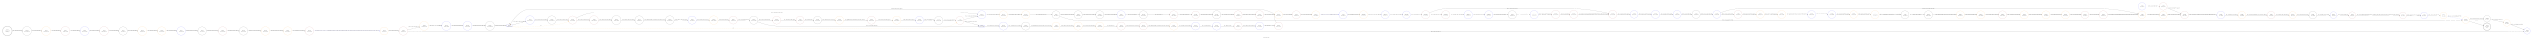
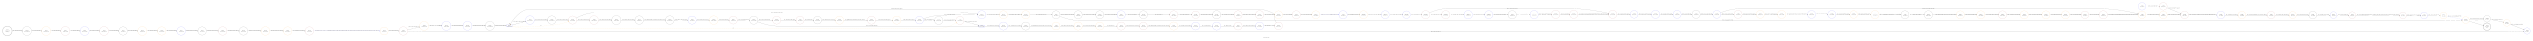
  digraph {
    fontname=Montserrat
    label=ewmh_del_icon
    rankdir=LR
    node [color=darkorange fontname=Montserrat shape=circle]
    edge [fontname=Montserrat]
    n1 [color=black label="N22706\n(rp:0, ep:0)\nexit" shape=doublecircle]
    n2 [color=black label="N22707\n(rp:127, ep:127)\nentry" shape=doublecircle]
    n3 [color=black label="N22709\n(rp:126, ep:126)"]
    n4 [label="N22710\n(rp:125, ep:125)"]
    n5 [color=brown label="N22711\n(rp:124, ep:124)"]
    n6 [color=blue label="N22712\n(rp:123, ep:123)"]
    n7 [color=brown label="N22713\n(rp:122, ep:122)"]
    n8 [color=black label="N22714\n(rp:121, ep:121)"]
    n9 [label="N22715\n(rp:120, ep:120)"]
    n10 [label="N22716\n(rp:119, ep:119)"]
    n11 [color=blue label="N22717\n(rp:118, ep:118)"]
    n12 [color=black label="N22719\n(rp:117, ep:117)"]
    n13 [color=brown label="N22721\n(rp:116, ep:116)"]
    n14 [color=black label="N22729\n(rp:115, ep:115)"]
    n15 [label="N22730\n(rp:114, ep:114)"]
    n16 [label="N22731\n(rp:113, ep:113)"]
    n17 [color=brown label="N22732\n(rp:112, ep:112)"]
    n18 [label="N22733\n(rp:111, ep:111)"]
    n19 [color=brown label="N22734\n(rp:110, ep:110)"]
    n20 [label="N22854\n(rp:109, ep:109)"]
    n21 [color=blue label="N22852\n(rp:1, ep:1)"]
    n22 [color=blue label="N22737\n(rp:108, ep:108)"]
    n23 [color=blue label="N22738\n(rp:107, ep:107)"]
    n24 [color=black label="N22739\n(rp:106, ep:106)"]
    n25 [color=blue label="N22741\n(rp:105, ep:74)" shape=box]
    n26 [color=blue label="N22742\n(rp:104, ep:73)"]
    n27 [color=brown label="N22744\n(rp:102, ep:71)"]
    n28 [color=brown label="N22761\n(rp:85, ep:89)"]
    n29 [color=black label="N22743\n(rp:103, ep:72)"]
    n30 [color=brown label="N22855\n(rp:101, ep:105)"]
    n31 [color=blue label="N22778\n(rp:70, ep:70)"]
    n32 [color=blue label="N22763\n(rp:84, ep:88)" shape=box]
    n33 [color=black label="N22746\n(rp:100, ep:104)"]
    n34 [label="N22779\n(rp:69, ep:69)"]
    n35 [color=blue label="N22764\n(rp:83, ep:87)"]
    n36 [color=black label="N22747\n(rp:99, ep:103)"]
    n37 [label="N22780\n(rp:68, ep:68)"]
    n38 [color=black label="N22748\n(rp:98, ep:102)"]
    n39 [color=blue label="N22749\n(rp:97, ep:101)"]
    n40 [label="N22750\n(rp:96, ep:100)"]
    n41 [color=brown label="N22751\n(rp:95, ep:99)"]
    n42 [color=black label="N22752\n(rp:94, ep:98)"]
    n43 [color=brown label="N22857\n(rp:93, ep:97)"]
    n44 [color=brown label="N22754\n(rp:92, ep:96)"]
    n45 [color=black label="N22755\n(rp:91, ep:95)"]
    n46 [color=black label="N22765\n(rp:82, ep:86)"]
    n47 [label="N22756\n(rp:90, ep:94)"]
    n48 [color=brown label="N22757\n(rp:89, ep:93)"]
    n49 [label="N22758\n(rp:88, ep:92)"]
    n50 [color=blue label="N22759\n(rp:87, ep:91)"]
    n51 [color=black label="N22760\n(rp:86, ep:90)"]
    n52 [label="N22766\n(rp:81, ep:85)"]
    n53 [label="N22767\n(rp:80, ep:84)"]
    n54 [label="N22768\n(rp:79, ep:83)"]
    n55 [color=brown label="N22769\n(rp:78, ep:82)"]
    n56 [color=brown label="N22770\n(rp:77, ep:81)"]
    n57 [label="N22771\n(rp:76, ep:80)"]
    n58 [color=blue label="N22772\n(rp:75, ep:79)"]
    n59 [color=blue label="N22773\n(rp:74, ep:78)"]
    n60 [color=brown label="N22774\n(rp:73, ep:77)"]
    n61 [color=blue label="N22775\n(rp:72, ep:76)"]
    n62 [color=brown label="N22776\n(rp:71, ep:75)"]
    n63 [color=black label="N22781\n(rp:67, ep:67)"]
    n64 [color=black label="N22862\n(rp:66, ep:66)"]
    n65 [label="N22848\n(rp:4, ep:4)"]
    n66 [color=black label="N22784\n(rp:65, ep:65)"]
    n67 [color=black label="N22849\n(rp:3, ep:3)"]
    n68 [color=blue label="N22785\n(rp:64, ep:64)"]
    n69 [label="N22850\n(rp:2, ep:2)"]
    n70 [color=black label="N22786\n(rp:63, ep:63)"]
    n71 [color=brown label="N22787\n(rp:62, ep:62)"]
    n72 [color=brown label="N22788\n(rp:61, ep:61)"]
    n73 [color=black label="N22789\n(rp:60, ep:60)"]
    n74 [color=brown label="N22790\n(rp:59, ep:59)"]
    n75 [color=brown label="N22791\n(rp:58, ep:58)"]
    n76 [label="N22792\n(rp:57, ep:57)"]
    n77 [color=brown label="N22793\n(rp:56, ep:56)"]
    n78 [label="N22794\n(rp:55, ep:55)"]
    n79 [color=blue label="N22795\n(rp:54, ep:54)"]
    n80 [label="N22796\n(rp:53, ep:53)"]
    n81 [color=blue label="N22797\n(rp:52, ep:52)"]
    n82 [color=blue label="N22798\n(rp:51, ep:51)"]
    n83 [color=brown label="N22799\n(rp:50, ep:50)"]
    n84 [color=brown label="N22863\n(rp:49, ep:49)"]
    n85 [color=brown label="N22808\n(rp:42, ep:42)"]
    n86 [color=blue label="N22801\n(rp:48, ep:48)"]
    n87 [color=blue label="N22809\n(rp:41, ep:41)"]
    n88 [color=blue label="N22802\n(rp:47, ep:47)"]
    n89 [color=blue label="N22810\n(rp:40, ep:40)"]
    n90 [color=black label="N22803\n(rp:46, ep:46)"]
    n91 [color=blue label="N22804\n(rp:45, ep:45)"]
    n92 [color=brown label="N22805\n(rp:44, ep:44)"]
    n93 [color=brown label="N22806\n(rp:43, ep:43)"]
    n94 [color=blue label="N22811\n(rp:39, ep:39)"]
    n95 [color=black label="N22812\n(rp:38, ep:38)"]
    n96 [color=blue label="N22813\n(rp:37, ep:37)"]
    n97 [color=brown label="N22865\n(rp:36, ep:36)"]
    n98 [label="N22832\n(rp:19, ep:19)"]
    n99 [label="N22815\n(rp:35, ep:35)"]
    n100 [label="N22833\n(rp:18, ep:18)"]
    n101 [label="N22816\n(rp:34, ep:34)"]
    n102 [color=brown label="N22836\n(rp:15, ep:15)"]
    n103 [color=blue label="N22817\n(rp:33, ep:33)"]
    n104 [color=blue label="N22818\n(rp:32, ep:32)"]
    n105 [label="N22819\n(rp:31, ep:31)"]
    n106 [label="N22820\n(rp:30, ep:30)"]
    n107 [color=black label="N22821\n(rp:29, ep:29)"]
    n108 [color=black label="N22822\n(rp:28, ep:28)"]
    n109 [label="N22823\n(rp:27, ep:27)"]
    n110 [label="N22824\n(rp:26, ep:26)"]
    n111 [color=brown label="N22825\n(rp:25, ep:25)"]
    n112 [label="N22826\n(rp:24, ep:24)"]
    n113 [label="N22827\n(rp:23, ep:23)"]
    n114 [label="N22828\n(rp:22, ep:22)"]
    n115 [color=brown label="N22829\n(rp:21, ep:21)"]
    n116 [color=brown label="N22830\n(rp:20, ep:20)"]
    n117 [color=blue label="N22834\n(rp:17, ep:17)"]
    n118 [color=brown label="N22835\n(rp:16, ep:16)"]
    n119 [color=blue label="N22837\n(rp:14, ep:14)"]
    n120 [label="N22838\n(rp:13, ep:13)"]
    n121 [color=brown label="N22839\n(rp:12, ep:12)"]
    n122 [label="N22840\n(rp:11, ep:11)"]
    n123 [color=black label="N22841\n(rp:10, ep:10)"]
    n124 [color=blue label="N22842\n(rp:9, ep:9)"]
    n125 [color=brown label="N22843\n(rp:8, ep:8)"]
    n126 [color=brown label="N22844\n(rp:7, ep:7)"]
    n127 [color=blue label="N22845\n(rp:6, ep:6)"]
    n128 [label="N22846\n(rp:5, ep:5)"]
    n2 -> n3 [label="%4 = alloca i64, align 8"]
    n3 -> n4 [label="%5 = alloca i32, align 4"]
    n4 -> n5 [label="%6 = alloca i32, align 4"]
    n5 -> n6 [label="%7 = alloca i64, align 8"]
    n6 -> n7 [label="%8 = alloca i64, align 8"]
    n7 -> n8 [label="%9 = alloca i64, align 8"]
    n8 -> n9 [label="%10 = alloca i8*, align 8"]
    n9 -> n10 [label="%11 = alloca i64*, align 8"]
    n10 -> n11 [label="%12 = alloca i64*, align 8"]
    n11 -> n12 [label="store i64 %0, i64* %4, align 8"]
    n12 -> n13 [label="store i32 %1, i32* %5, align 4"]
    n13 -> n14 [label="store i32 %2, i32* %6, align 4"]
    n14 -> n15 [label="store i64* null, i64** %11, align 8"]
    n15 -> n16 [label="store i64* null, i64** %12, align 8"]
    n16 -> n17 [label="%13 = load i64, i64* %4, align 8"]
    n17 -> n18 [color=blue label="get_property_value --@-- %14 = call i32 @get_property_value(i64 %13, i8* getelementptr inbounds ([13 x i8], [13 x i8]* @.str.12.925, i32 0, i32 0), i64 10000, i64* %7, i8** %10, i32 1)" style=dashed]
    n18 -> n19 [label="%15 = icmp slt i32 %14, 0"]
    n19 -> n20 [label="[!(%15 = icmp slt i32 %14, 0)]"]
    n19 -> n21 [label="[%15 = icmp slt i32 %14, 0]"]
    n20 -> n22 [label="%18 = load i8*, i8** %10, align 8"]
    n22 -> n23 [label="%19 = bitcast i8* %18 to i64*"]
    n23 -> n24 [label="store i64* %19, i64** %11, align 8"]
    n24 -> n25 [label="store i64 0, i64* %8, align 8"]
    n25 -> n25 [color=orange label="@" style=dashed]
    n25 -> n26 [label="%21 = load i64, i64* %8, align 8"]
    n25 -> n27 [color=orange label="@" style=dashed]
    n25 -> n28 [color=orange label="@" style=dashed]
    n26 -> n29 [label="%22 = load i64, i64* %7, align 8"]
    n27 -> n30 [label="[%23 = icmp ult i64 %21, %22]"]
    n27 -> n31 [label="[!(%23 = icmp ult i64 %21, %22)]"]
-   n28 -> n31 [label="[%40 = icmp eq i64 %37, %39]"]
+   n50 -> n31 [label="[%40 = icmp eq i64 %37, %39]"]
    n28 -> n32 [label="[!(%40 = icmp eq i64 %37, %39)]"]
    n29 -> n27 [label="%23 = icmp ult i64 %21, %22"]
    n30 -> n33 [label="%25 = load i64, i64* %8, align 8"]
    n31 -> n34 [label="%57 = load i64, i64* %8, align 8" style=dashed]
    n32 -> n35 [label="%43 = load i64, i64* %8, align 8"]
    n33 -> n36 [label="%26 = load i64*, i64** %11, align 8"]
    n34 -> n37 [label="%58 = load i64, i64* %7, align 8"]
    n35 -> n46 [label="%44 = load i64*, i64** %11, align 8"]
    n36 -> n38 [label="%27 = getelementptr inbounds i64, i64* %26, i64 %25"]
    n37 -> n63 [label="%59 = icmp eq i64 %57, %58"]
    n38 -> n39 [label="%28 = load i64, i64* %27, align 8"]
    n39 -> n40 [label="%29 = load i32, i32* %5, align 4"]
    n40 -> n41 [label="%30 = zext i32 %29 to i64"]
    n41 -> n42 [label="%31 = icmp eq i64 %28, %30"]
    n42 -> n32 [label="[!(%31 = icmp eq i64 %28, %30)]"]
    n42 -> n43 [label="[%31 = icmp eq i64 %28, %30]"]
    n43 -> n44 [label="%33 = load i64, i64* %8, align 8"]
    n44 -> n45 [label="%34 = add i64 %33, 1"]
    n45 -> n47 [label="%35 = load i64*, i64** %11, align 8"]
    n46 -> n52 [label="%45 = getelementptr inbounds i64, i64* %44, i64 %43"]
    n47 -> n48 [label="%36 = getelementptr inbounds i64, i64* %35, i64 %34"]
    n48 -> n49 [label="%37 = load i64, i64* %36, align 8"]
    n49 -> n50 [label="%38 = load i32, i32* %6, align 4"]
    n50 -> n51 [label="%39 = zext i32 %38 to i64"]
    n51 -> n28 [label="%40 = icmp eq i64 %37, %39"]
    n52 -> n53 [label="%46 = load i64, i64* %45, align 8"]
    n53 -> n54 [label="%47 = load i64, i64* %8, align 8"]
    n54 -> n55 [label="%48 = add i64 %47, 1"]
    n55 -> n56 [label="%49 = load i64*, i64** %11, align 8"]
    n56 -> n57 [label="%50 = getelementptr inbounds i64, i64* %49, i64 %48"]
    n57 -> n58 [label="%51 = load i64, i64* %50, align 8"]
    n58 -> n59 [label="%52 = mul i64 %46, %51"]
    n59 -> n60 [label="%53 = add i64 2, %52"]
    n60 -> n61 [label="%54 = load i64, i64* %8, align 8"]
    n61 -> n62 [label="%55 = add i64 %54, %53"]
    n62 -> n25 [label="store i64 %55, i64* %8, align 8"]
    n63 -> n64 [label="[!(%59 = icmp eq i64 %57, %58)]"]
    n63 -> n65 [label="[%59 = icmp eq i64 %57, %58]"]
    n64 -> n66 [label="%62 = load i32, i32* %5, align 4"]
    n65 -> n1 [label="ret void"]
    n65 -> n67 [label="%121 = load i64*, i64** %11, align 8"]
    n66 -> n68 [label="%63 = load i32, i32* %6, align 4"]
    n67 -> n69 [label="%122 = bitcast i64* %121 to i8*"]
    n68 -> n70 [label="%64 = mul i32 %62, %63"]
    n69 -> n21 [label="%123 = call i32 @XFree(i8* %122)"]
    n70 -> n71 [label="%65 = add i32 %64, 2"]
    n71 -> n72 [label="%66 = zext i32 %65 to i64"]
    n72 -> n73 [label="store i64 %66, i64* %9, align 8"]
    n73 -> n74 [label="%67 = load i64, i64* %7, align 8"]
    n74 -> n75 [label="%68 = load i64, i64* %9, align 8"]
    n75 -> n76 [label="%69 = sub i64 %67, %68"]
    n76 -> n77 [label="%70 = mul i64 %69, 8"]
    n77 -> n78 [label="%71 = trunc i64 %70 to i32"]
    n78 -> n79 [color=blue label="xmalloc --@-- %72 = call i8* @xmalloc(i32 %71)" style=dashed]
    n79 -> n80 [label="%73 = bitcast i8* %72 to i64*"]
    n80 -> n81 [label="store i64* %73, i64** %12, align 8"]
    n81 -> n82 [label="%74 = load i64, i64* %8, align 8"]
    n82 -> n83 [label="%75 = icmp ne i64 %74, 0"]
    n83 -> n84 [label="[%75 = icmp ne i64 %74, 0]"]
    n83 -> n85 [label="[!(%75 = icmp ne i64 %74, 0)]"]
    n84 -> n86 [label="%77 = load i64*, i64** %12, align 8"]
    n85 -> n87 [label="%84 = load i64, i64* %8, align 8"]
    n86 -> n88 [label="%78 = bitcast i64* %77 to i8*"]
    n87 -> n89 [label="%85 = load i64, i64* %7, align 8"]
    n88 -> n90 [label="%79 = load i64*, i64** %11, align 8"]
    n89 -> n94 [label="%86 = load i64, i64* %9, align 8"]
    n90 -> n91 [label="%80 = bitcast i64* %79 to i8*"]
    n91 -> n92 [label="%81 = load i64, i64* %8, align 8"]
    n92 -> n93 [label="%82 = mul i64 %81, 8"]
    n93 -> n85 [label="call void @llvm.memcpy.p0i8.p0i8.i64(i8* %78, i8* %80, i64 %82, i32 8, i1 false)"]
    n94 -> n95 [label="%87 = sub i64 %85, %86"]
    n95 -> n96 [label="%88 = icmp ne i64 %84, %87"]
    n96 -> n97 [label="[%88 = icmp ne i64 %84, %87]"]
    n96 -> n98 [label="[!(%88 = icmp ne i64 %84, %87)]"]
    n97 -> n99 [label="%90 = load i64*, i64** %12, align 8"]
    n98 -> n100 [label="%107 = load i64, i64* %9, align 8"]
    n99 -> n101 [label="%91 = load i64, i64* %8, align 8"]
    n100 -> n102 [label="%108 = load i64, i64* %7, align 8"]
    n101 -> n103 [label="%92 = getelementptr inbounds i64, i64* %90, i64 %91"]
    n102 -> n119 [label="%110 = load %struct._XDisplay*, %struct._XDisplay** @g_display, align 8"]
    n103 -> n104 [label="%93 = bitcast i64* %92 to i8*"]
    n104 -> n105 [label="%94 = load i64*, i64** %11, align 8"]
    n105 -> n106 [label="%95 = load i64, i64* %8, align 8"]
    n106 -> n107 [label="%96 = getelementptr inbounds i64, i64* %94, i64 %95"]
    n107 -> n108 [label="%97 = load i64, i64* %9, align 8"]
    n108 -> n109 [label="%98 = getelementptr inbounds i64, i64* %96, i64 %97"]
    n109 -> n110 [label="%99 = bitcast i64* %98 to i8*"]
    n110 -> n111 [label="%100 = load i64, i64* %7, align 8"]
    n111 -> n112 [label="%101 = load i64, i64* %8, align 8"]
    n112 -> n113 [label="%102 = load i64, i64* %9, align 8"]
    n113 -> n114 [label="%103 = add i64 %101, %102"]
    n114 -> n115 [label="%104 = sub i64 %100, %103"]
    n115 -> n116 [label="%105 = mul i64 %104, 8"]
    n116 -> n98 [label="call void @llvm.memcpy.p0i8.p0i8.i64(i8* %93, i8* %99, i64 %105, i32 8, i1 false)"]
    n117 -> n118 [label="%109 = sub i64 %108, %107"]
    n118 -> n102 [label="store i64 %109, i64* %7, align 8"]
    n119 -> n120 [label="%111 = load i64, i64* %4, align 8"]
    n120 -> n121 [label="%112 = load i64, i64* @g_net_wm_icon_atom, align 8"]
    n121 -> n122 [label="%113 = load i64*, i64** %12, align 8"]
    n122 -> n123 [label="%114 = bitcast i64* %113 to i8*"]
    n123 -> n124 [label="%115 = load i64, i64* %7, align 8"]
    n124 -> n125 [label="%116 = trunc i64 %115 to i32"]
    n125 -> n126 [label="%117 = call i32 @XChangeProperty(%struct._XDisplay* %110, i64 %111, i64 %112, i64 6, i32 32, i32 0, i8* %114, i32 %116)"]
    n126 -> n127 [label="%118 = load i64*, i64** %12, align 8"]
    n127 -> n128 [label="%119 = bitcast i64* %118 to i8*"]
    n128 -> n65 [color=blue label="xfree --@-- call void @xfree(i8* %119)" style=dashed]
  }
